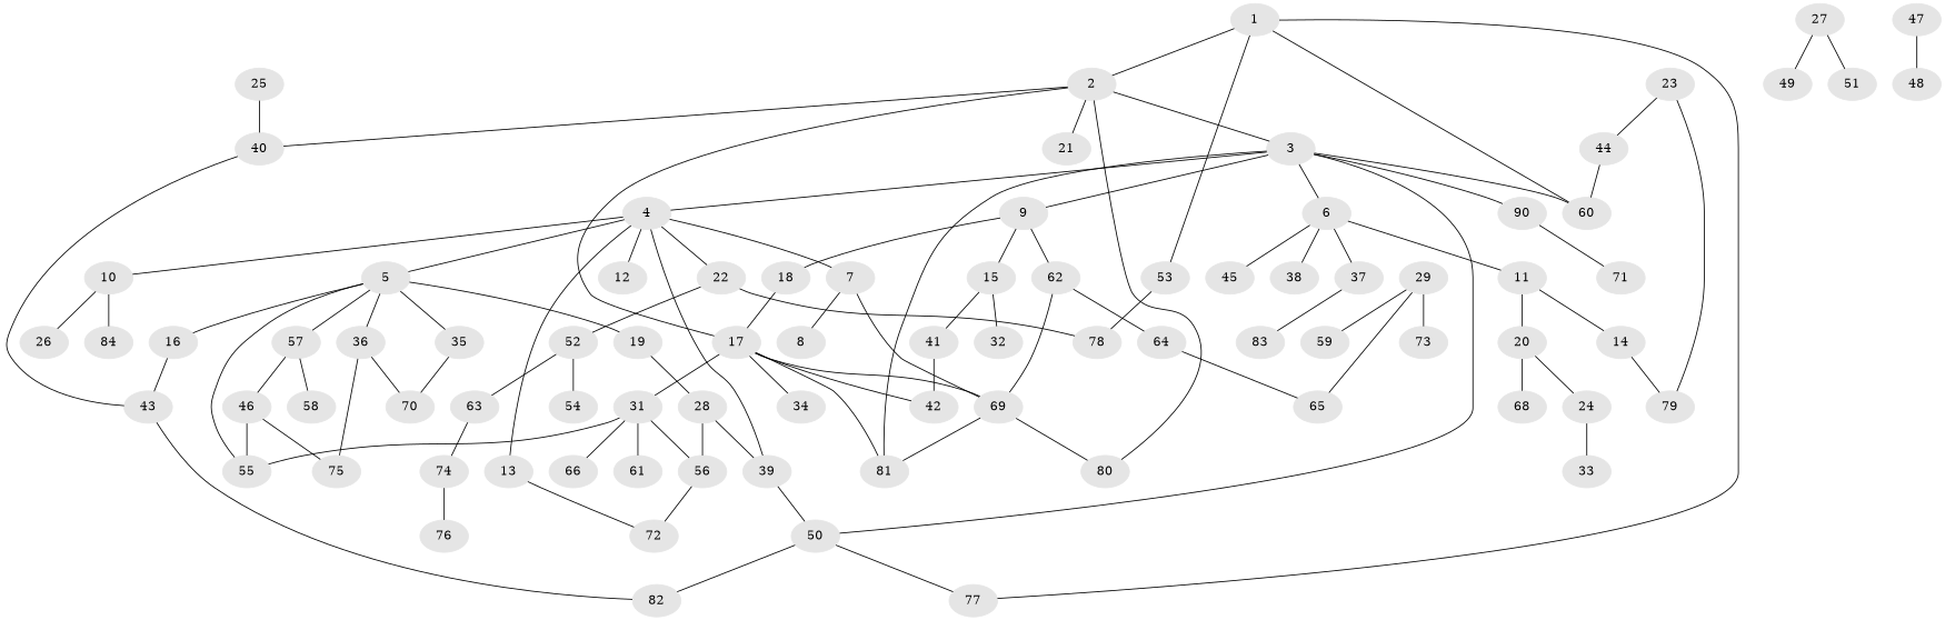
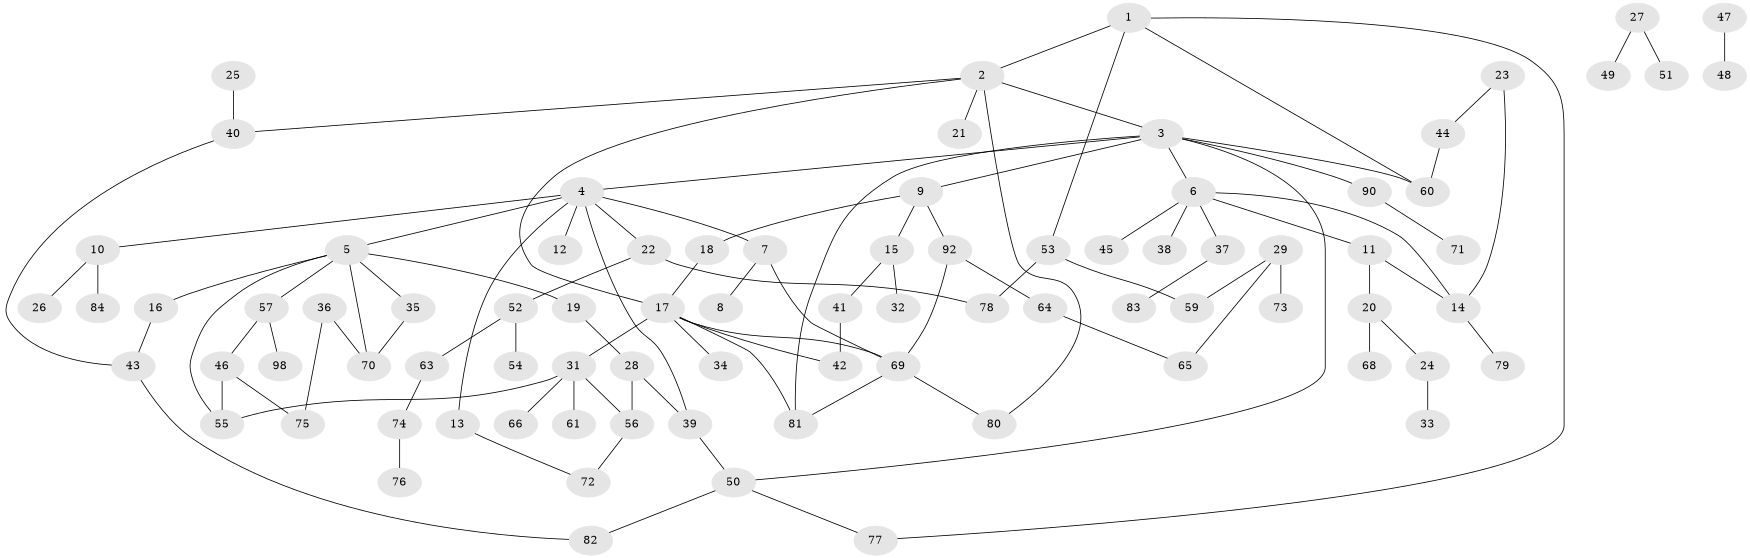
  graph {
    node [color=gray90 style=filled]
    1
    2
    53
    60
    77
    3
    17
    21
    40
    80
    78
    59
    4
    6
    9
    n16 [label=90]
    50
    81
    31
    34
    42
    69
    43
    5
    7
    10
    12
    13
    22
    39
    11
    14
    37
    38
    45
    15
    18
-   62
+   62 [label=92]
    71
    82
    16
    19
    35
    36
    55
    57
    8
    26
    84
    72
    52
    28
    70
    75
    46
-   58
+   58 [label=98]
    20
    79
    27
    49
    51
    83
    47
    48
    32
    41
    64
    24
    68
    23
    44
    56
    61
    66
    25
    33
    54
    63
    29
    65
    73
    74
    76
    1 -- 2
    1 -- 53
    1 -- 60
    1 -- 77
    2 -- 3
    2 -- 17
    2 -- 21
    2 -- 40
    2 -- 80
    53 -- 78
+   53 -- 59
    3 -- 60
    3 -- 4
    3 -- 6
    3 -- 9
    3 -- n16
    3 -- 50
    3 -- 81
    17 -- 81
    17 -- 31
    17 -- 34
    17 -- 42
    17 -- 69
    40 -- 43
    4 -- 5
    4 -- 7
    4 -- 10
    4 -- 12
    4 -- 13
    4 -- 22
    4 -- 39
    6 -- 11
+   6 -- 14
    6 -- 37
    6 -- 38
    6 -- 45
    9 -- 15
    9 -- 18
    9 -- 62
    n16 -- 71
    50 -- 77
    50 -- 82
    31 -- 55
    31 -- 56
    31 -- 61
    31 -- 66
    69 -- 80
    69 -- 81
    43 -- 82
    5 -- 16
    5 -- 19
    5 -- 35
-   5 -- 36
+   5 -- 70
    5 -- 55
    5 -- 57
    7 -- 69
    7 -- 8
    10 -- 26
    10 -- 84
    13 -- 72
    22 -- 78
    22 -- 52
    39 -- 50
    11 -- 14
    11 -- 20
    14 -- 79
    37 -- 83
    15 -- 32
    15 -- 41
    18 -- 17
    62 -- 69
    62 -- 64
    16 -- 43
    19 -- 28
    35 -- 70
    36 -- 70
    36 -- 75
    57 -- 46
    57 -- 58
    52 -- 54
    52 -- 63
    28 -- 39
    28 -- 56
    46 -- 55
    46 -- 75
    20 -- 24
    20 -- 68
    27 -- 49
    27 -- 51
    47 -- 48
    41 -- 42
    64 -- 65
    24 -- 33
-   23 -- 79
+   23 -- 14
    23 -- 44
    44 -- 60
    56 -- 72
    25 -- 40
    63 -- 74
    29 -- 59
    29 -- 65
    29 -- 73
    74 -- 76
  }
